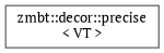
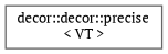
  digraph {
    rankdir=LR
    fontname="PT Serif"
-   n1 [color=grey40 fillcolor=white fontname="PT Serif" fontsize=10 height=0.2 label="zmbt::decor::precise\l\< VT \>" shape=box style=filled width=0.4]
+   n1 [color=grey40 fillcolor=white fontname="PT Serif" fontsize=10 height=0.2 label="decor::decor::precise\l\< VT \>" shape=box style=filled width=0.4]
  }
